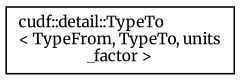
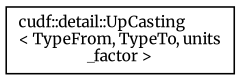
  digraph {
    rankdir=LR
    fontname=Merriweather
-   n1 [color=black fillcolor=white fontname=Merriweather fontsize=10 height=0.2 label="cudf::detail::TypeTo\l\< TypeFrom, TypeTo, units\l_factor \>" shape=record style=filled width=0.4]
+   n1 [color=black fillcolor=white fontname=Merriweather fontsize=10 height=0.2 label="cudf::detail::UpCasting\l\< TypeFrom, TypeTo, units\l_factor \>" shape=record style=filled width=0.4]
  }
